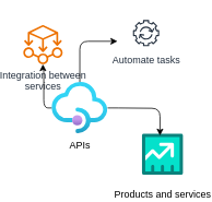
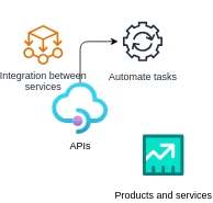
  <mxCell id="0" />
  <mxCell id="1" parent="0" />
- <mxCell id="2" value="Automate tasks" style="sketch=0;outlineConnect=0;fontColor=#232F3E;gradientColor=none;strokeColor=#232F3E;fillColor=#ffffff;dashed=0;verticalLabelPosition=bottom;verticalAlign=top;align=center;html=1;fontSize=12;fontStyle=0;aspect=fixed;shape=mxgraph.aws4.resourceIcon;resIcon=mxgraph.aws4.automation;" vertex="1" parent="1"><mxGeometry x="135" y="20" width="70" height="40" as="geometry" /></mxCell>
+ <mxCell id="2" value="Automate tasks" style="sketch=0;outlineConnect=0;fontColor=#232F3E;gradientColor=none;strokeColor=#232F3E;fillColor=#ffffff;dashed=0;verticalLabelPosition=bottom;verticalAlign=top;align=center;html=1;fontSize=12;fontStyle=0;aspect=fixed;shape=mxgraph.aws4.resourceIcon;resIcon=mxgraph.aws4.automation;" vertex="1" parent="1"><mxGeometry x="135" y="20" width="60" height="60" as="geometry" /></mxCell>
  <mxCell id="3" value="Products and services" style="verticalLabelPosition=bottom;aspect=fixed;html=1;shape=mxgraph.salesforce.sales;" vertex="1" parent="1"><mxGeometry x="165" y="163" width="50" height="50" as="geometry" /></mxCell>
  <mxCell id="4" value="Integration between &lt;br&gt;services" style="sketch=0;outlineConnect=0;fontColor=#232F3E;gradientColor=none;fillColor=#ED7100;strokeColor=none;dashed=0;verticalLabelPosition=bottom;verticalAlign=top;align=center;html=1;fontSize=12;fontStyle=0;aspect=fixed;pointerEvents=1;shape=mxgraph.aws4.ec2_aws_microservice_extractor_for_net;" vertex="1" parent="1"><mxGeometry x="20" y="30" width="48" height="48" as="geometry" /></mxCell>
- <mxCell id="5" style="edgeStyle=orthogonalEdgeStyle;rounded=1;orthogonalLoop=1;jettySize=auto;html=1;curved=0;" edge="1" parent="1" source="7" target="4"><mxGeometry relative="1" as="geometry"><Array as="points"><mxPoint x="45" y="132" /><mxPoint x="45" y="84" /></Array></mxGeometry></mxCell>
  <mxCell id="6" style="edgeStyle=orthogonalEdgeStyle;rounded=1;orthogonalLoop=1;jettySize=auto;html=1;curved=0;" edge="1" parent="1" source="7" target="2"><mxGeometry relative="1" as="geometry"><Array as="points"><mxPoint x="89" y="50" /></Array></mxGeometry></mxCell>
  <mxCell id="7" value="APIs" style="image;aspect=fixed;html=1;points=[];align=center;fontSize=12;image=img/lib/azure2/app_services/API_Management_Services.svg;" vertex="1" parent="1"><mxGeometry x="55" y="100" width="68" height="63" as="geometry" /></mxCell>
- <mxCell id="8" style="edgeStyle=orthogonalEdgeStyle;rounded=1;orthogonalLoop=1;jettySize=auto;html=1;entryX=0.44;entryY=0.046;entryDx=0;entryDy=0;entryPerimeter=0;curved=0;" edge="1" parent="1" source="7" target="3"><mxGeometry relative="1" as="geometry"><Array as="points"><mxPoint x="135" y="132" /><mxPoint x="187" y="132" /></Array></mxGeometry></mxCell>
